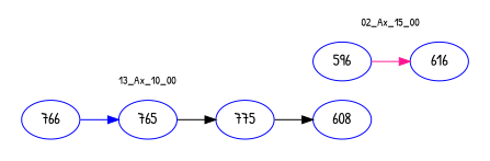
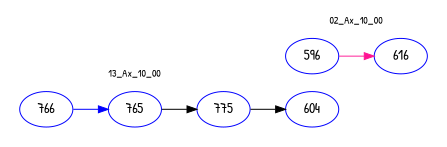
  digraph {
    fontname="Patrick Hand"
    rankdir=LR
    node [color=blue fontname="Patrick Hand"]
    edge [color=black fontname="Patrick Hand"]
    n1 [label=596]
-   n2 [label=608]
+   n2 [label=604]
    n3 [label=616]
    n4 [label=765]
    n5 [label=775]
    n6 [label=766]
    subgraph cluster_1 {
      color=white
      fontsize=10
-     label="02_Ax_15_00"
+     label="02_Ax_10_00"
      n1
      n2
      n3
    }
    subgraph cluster_2 {
      color=white
      fontsize=10
      label="13_Ax_10_00"
      n4
      n5
      n6
    }
    n1 -> n3 [color=deeppink]
    n4 -> n5
    n5 -> n2
    n6 -> n4 [color=blue]
  }
